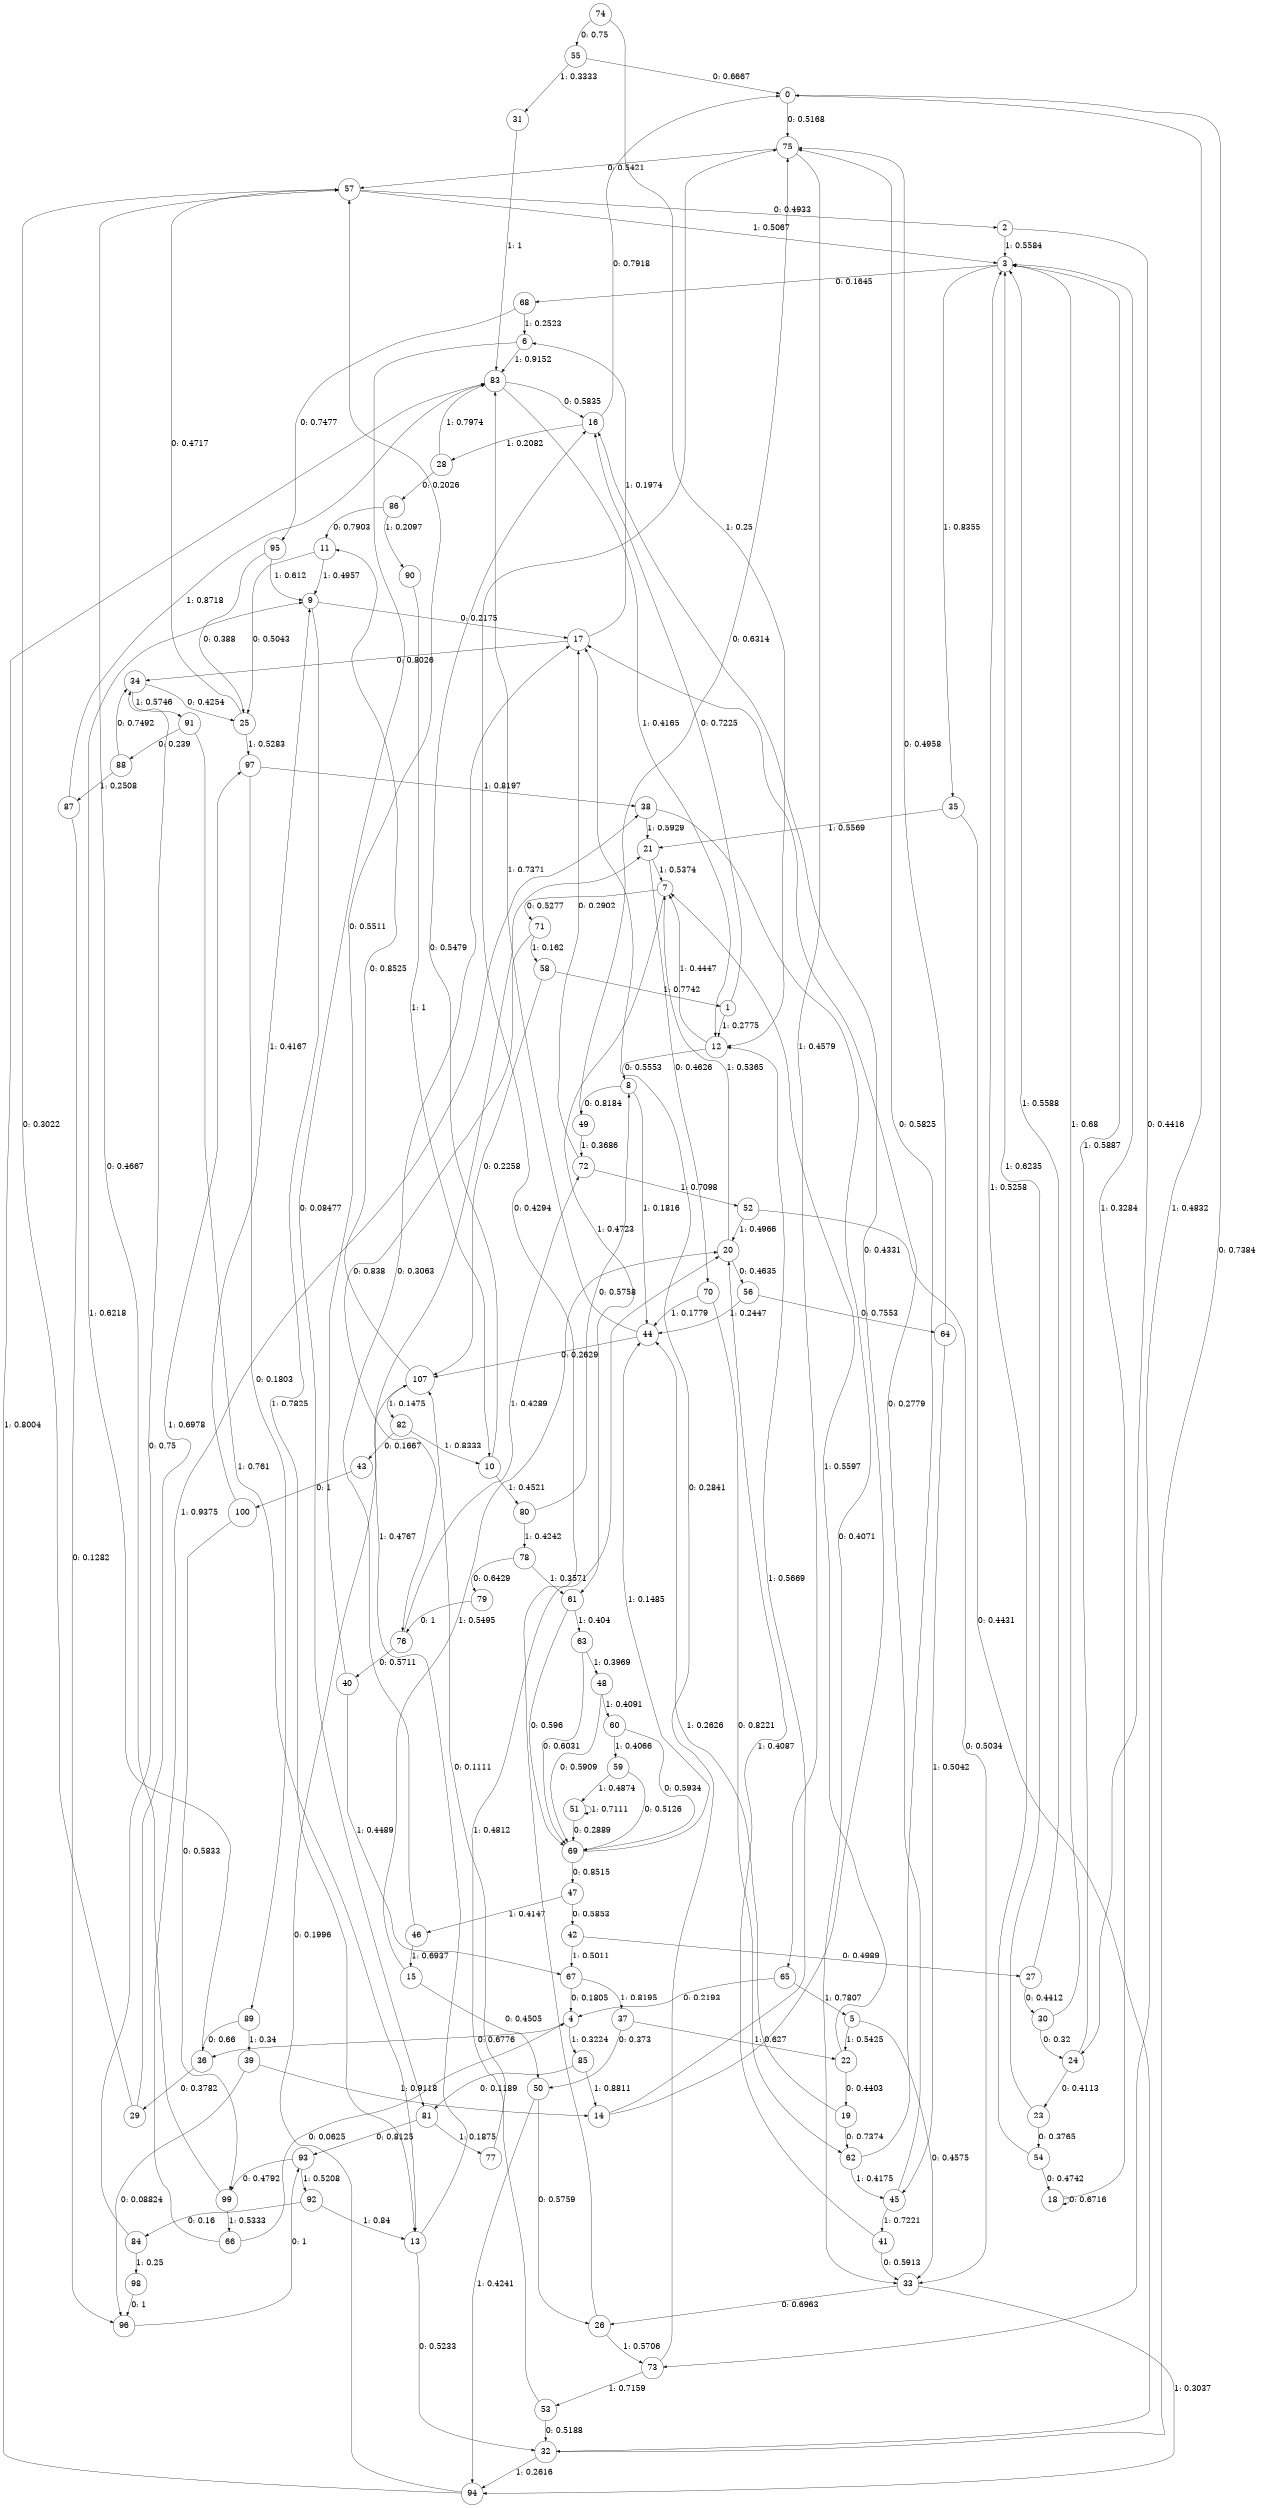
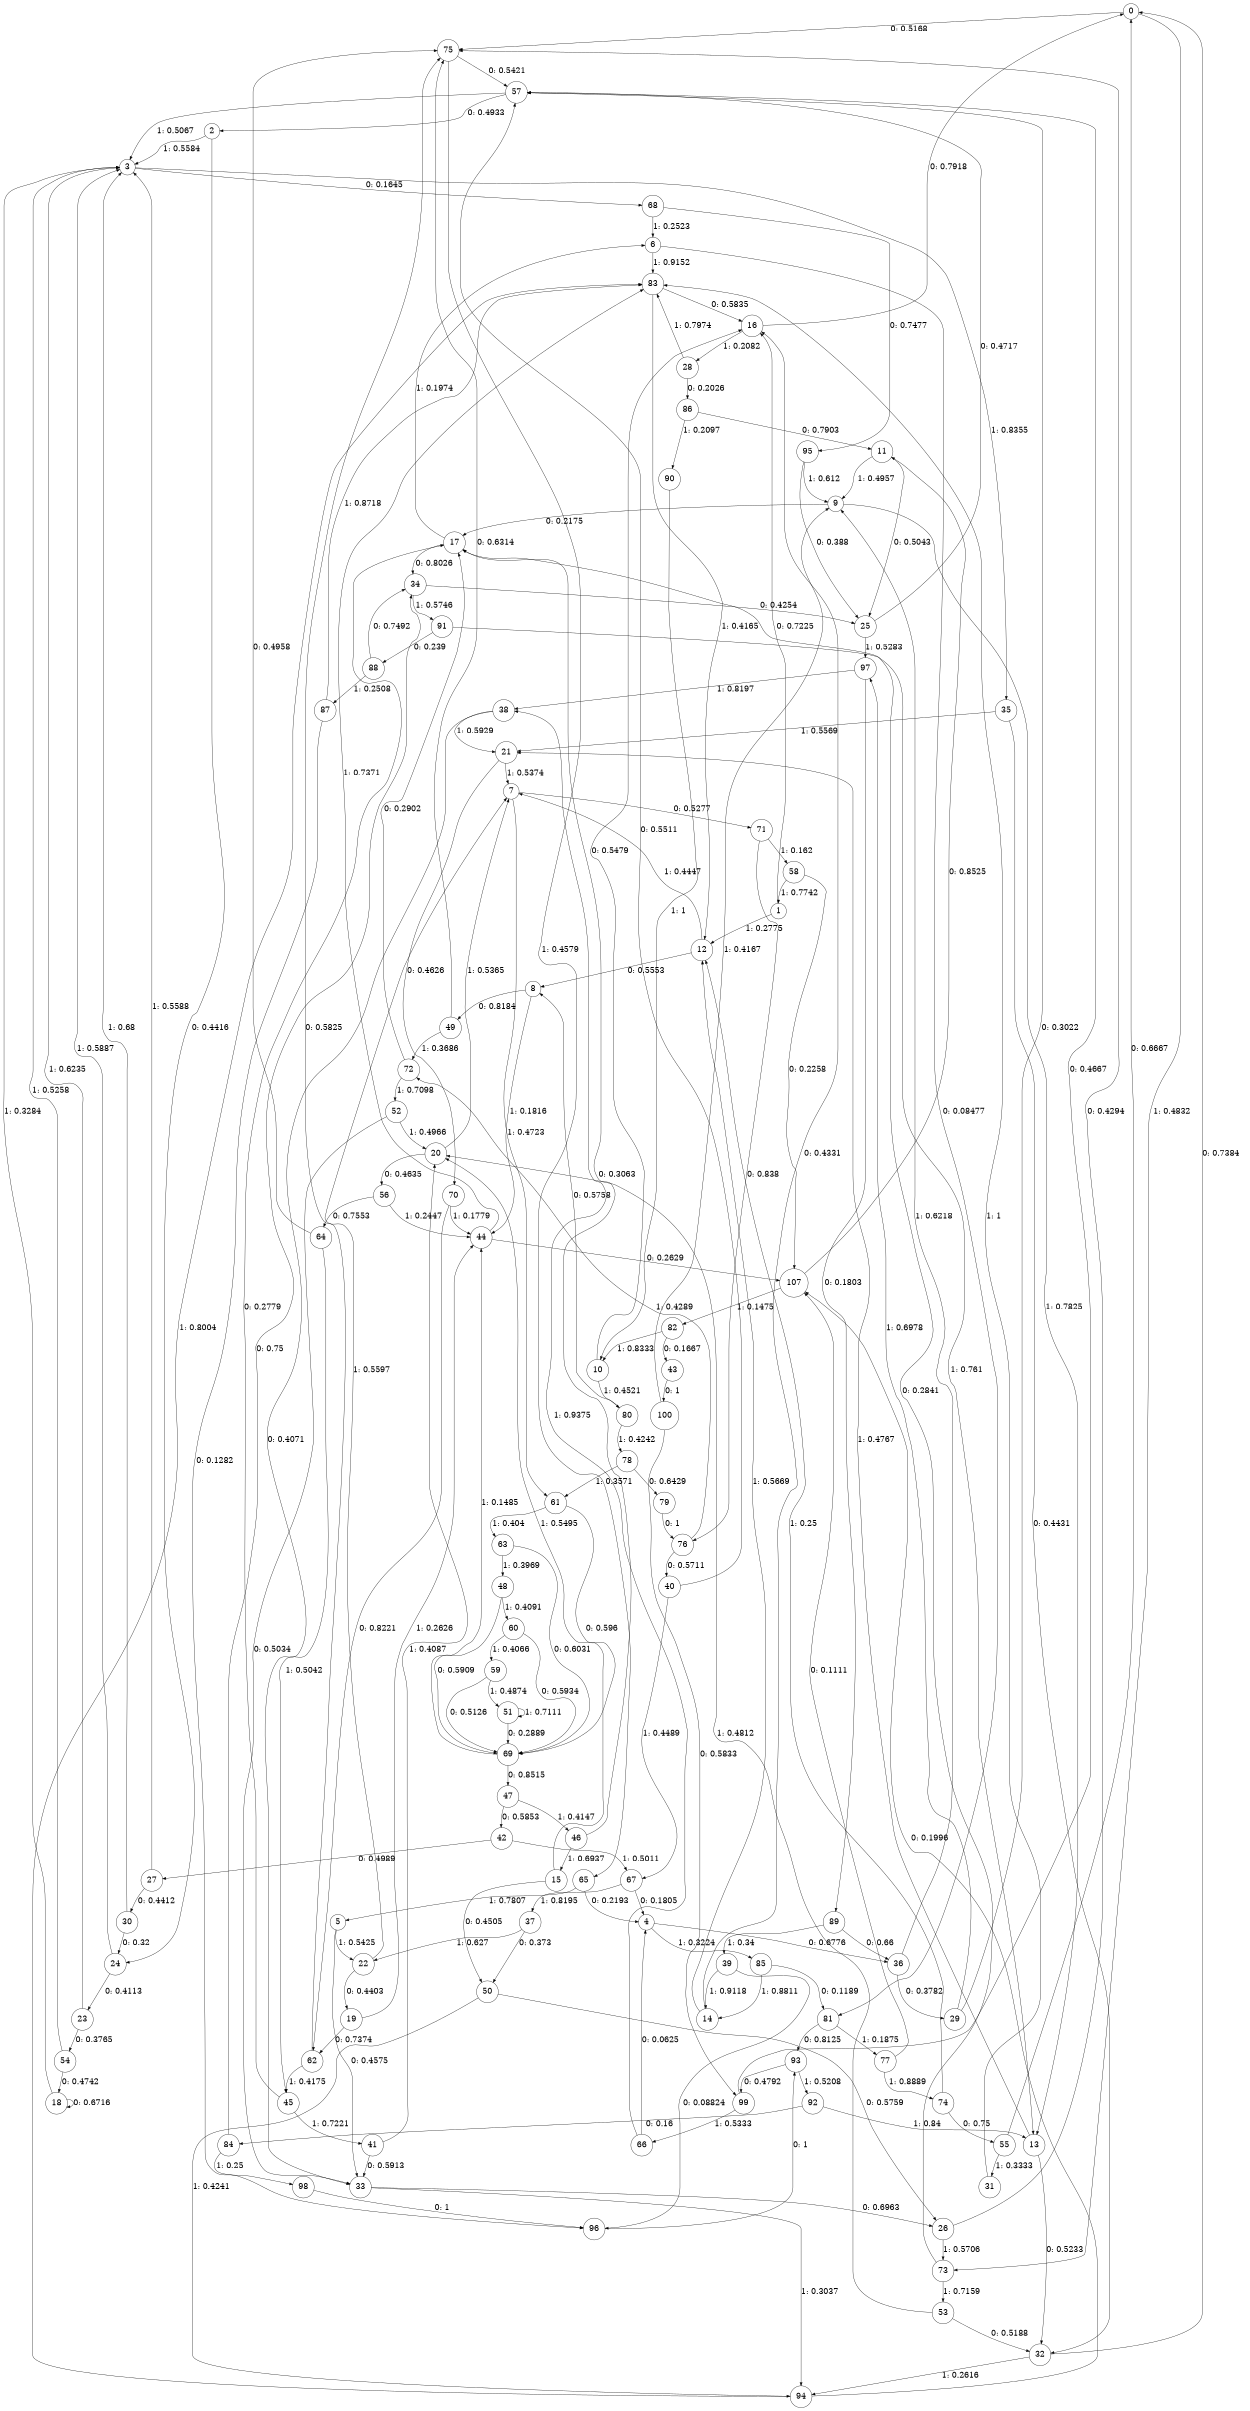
  digraph {
    node [fontsize=24 shape=circle]
    edge [fontsize=24]
    0
    75
    73
    57
    65
    17
    53
    2
    3
    4
    5
    6
    34
    32
    20
    1
    16
    12
    28
    7
    8
    83
    86
    71
    61
    49
    44
    24
    23
    68
    35
    54
    95
    21
    81
    9
    25
    94
    70
    36
    85
    29
    14
    13
    97
    77
    93
    33
    22
    26
    19
    n52 [label=107]
    62
    74
    99
    92
    58
    76
    69
    63
    72
    40
    47
    48
    52
    11
    82
    91
    10
    80
    78
    79
    38
    89
    15
    50
    56
    64
    90
    88
    18
    45
    41
    39
    27
    30
    31
    87
    37
    96
    67
    42
    43
    100
    66
    46
    60
    59
    51
    55
    84
    98
    0 -> 75 [label="0: 0.5168   "]
    0 -> 73 [label="1: 0.4832   "]
    75 -> 57 [label="0: 0.5421   "]
    75 -> 65 [label="1: 0.4579   "]
    73 -> 17 [label="0: 0.2841   "]
    73 -> 53 [label="1: 0.7159   "]
    57 -> 2 [label="0: 0.4933   "]
    57 -> 3 [label="1: 0.5067   "]
    65 -> 4 [label="0: 0.2193   "]
    65 -> 5 [label="1: 0.7807   "]
    17 -> 6 [label="1: 0.1974   "]
    17 -> 34 [label="0: 0.8026   "]
    53 -> 32 [label="0: 0.5188   "]
    53 -> 20 [label="1: 0.4812   "]
    2 -> 3 [label="1: 0.5584   "]
    2 -> 24 [label="0: 0.4416   "]
    3 -> 68 [label="0: 0.1645   "]
    3 -> 35 [label="1: 0.8355   "]
    4 -> 36 [label="0: 0.6776   "]
    4 -> 85 [label="1: 0.3224   "]
    5 -> 33 [label="0: 0.4575   "]
    5 -> 22 [label="1: 0.5425   "]
    6 -> 83 [label="1: 0.9152   "]
    6 -> 81 [label="0: 0.08477  "]
    34 -> 25 [label="0: 0.4254   "]
    34 -> 91 [label="1: 0.5746   "]
    32 -> 0 [label="0: 0.7384   "]
    32 -> 94 [label="1: 0.2616   "]
    20 -> 7 [label="1: 0.5365   "]
    20 -> 56 [label="0: 0.4635   "]
    1 -> 16 [label="0: 0.7225   "]
    1 -> 12 [label="1: 0.2775   "]
    16 -> 0 [label="0: 0.7918   "]
    16 -> 28 [label="1: 0.2082   "]
    12 -> 7 [label="1: 0.4447   "]
    12 -> 8 [label="0: 0.5553   "]
    28 -> 83 [label="1: 0.7974   "]
    28 -> 86 [label="0: 0.2026   "]
    7 -> 71 [label="0: 0.5277   "]
    7 -> 61 [label="1: 0.4723   "]
    8 -> 49 [label="0: 0.8184   "]
    8 -> 44 [label="1: 0.1816   "]
    83 -> 16 [label="0: 0.5835   "]
    83 -> 12 [label="1: 0.4165   "]
    86 -> 11 [label="0: 0.7903   "]
    86 -> 90 [label="1: 0.2097   "]
    71 -> 58 [label="1: 0.162    "]
    71 -> 76 [label="0: 0.838    "]
    61 -> 69 [label="0: 0.596    "]
    61 -> 63 [label="1: 0.404    "]
    49 -> 75 [label="0: 0.6314   "]
    49 -> 72 [label="1: 0.3686   "]
    44 -> 83 [label="1: 0.7371   "]
    44 -> n52 [label="0: 0.2629   "]
    24 -> 3 [label="1: 0.5887   "]
    24 -> 23 [label="0: 0.4113   "]
    23 -> 3 [label="1: 0.6235   "]
    23 -> 54 [label="0: 0.3765   "]
    68 -> 6 [label="1: 0.2523   "]
    68 -> 95 [label="0: 0.7477   "]
    35 -> 32 [label="0: 0.4431   "]
    35 -> 21 [label="1: 0.5569   "]
    54 -> 3 [label="1: 0.5258   "]
    54 -> 18 [label="0: 0.4742   "]
    95 -> 9 [label="1: 0.612    "]
    95 -> 25 [label="0: 0.388    "]
    21 -> 7 [label="1: 0.5374   "]
    21 -> 70 [label="0: 0.4626   "]
    81 -> 77 [label="1: 0.1875   "]
    81 -> 93 [label="0: 0.8125   "]
    9 -> 17 [label="0: 0.2175   "]
    9 -> 13 [label="1: 0.7825   "]
    25 -> 57 [label="0: 0.4717   "]
    25 -> 97 [label="1: 0.5283   "]
    94 -> 83 [label="1: 0.8004   "]
    94 -> n52 [label="0: 0.1996   "]
    70 -> 44 [label="1: 0.1779   "]
    70 -> 62 [label="0: 0.8221   "]
    36 -> 9 [label="1: 0.6218   "]
    36 -> 29 [label="0: 0.3782   "]
    85 -> 81 [label="0: 0.1189   "]
    85 -> 14 [label="1: 0.8811   "]
    29 -> 57 [label="0: 0.3022   "]
    29 -> 97 [label="1: 0.6978   "]
    14 -> 16 [label="0: 0.4331   "]
    14 -> 12 [label="1: 0.5669   "]
    13 -> 32 [label="0: 0.5233   "]
    13 -> 21 [label="1: 0.4767   "]
    97 -> 38 [label="1: 0.8197   "]
    97 -> 89 [label="0: 0.1803   "]
    77 -> n52 [label="0: 0.1111   "]
+   77 -> 74 [label="1: 0.8889   "]
    93 -> 99 [label="0: 0.4792   "]
    93 -> 92 [label="1: 0.5208   "]
    33 -> 94 [label="1: 0.3037   "]
    33 -> 26 [label="0: 0.6963   "]
    22 -> 7 [label="1: 0.5597   "]
    22 -> 19 [label="0: 0.4403   "]
    26 -> 75 [label="0: 0.4294   "]
    26 -> 73 [label="1: 0.5706   "]
    19 -> 44 [label="1: 0.2626   "]
    19 -> 62 [label="0: 0.7374   "]
    n52 -> 11 [label="0: 0.8525   "]
    n52 -> 82 [label="1: 0.1475   "]
    62 -> 75 [label="0: 0.5825   "]
    62 -> 45 [label="1: 0.4175   "]
    74 -> 12 [label="1: 0.25     "]
    74 -> 55 [label="0: 0.75     "]
    99 -> 57 [label="0: 0.4667   "]
    99 -> 66 [label="1: 0.5333   "]
    92 -> 13 [label="1: 0.84     "]
    92 -> 84 [label="0: 0.16     "]
    58 -> 1 [label="1: 0.7742   "]
    58 -> n52 [label="0: 0.2258   "]
    76 -> 72 [label="1: 0.4289   "]
    76 -> 40 [label="0: 0.5711   "]
    69 -> 44 [label="1: 0.1485   "]
    69 -> 47 [label="0: 0.8515   "]
    63 -> 69 [label="0: 0.6031   "]
    63 -> 48 [label="1: 0.3969   "]
    72 -> 17 [label="0: 0.2902   "]
    72 -> 52 [label="1: 0.7098   "]
    40 -> 57 [label="0: 0.5511   "]
    40 -> 67 [label="1: 0.4489   "]
    47 -> 42 [label="0: 0.5853   "]
    47 -> 46 [label="1: 0.4147   "]
    48 -> 69 [label="0: 0.5909   "]
    48 -> 60 [label="1: 0.4091   "]
    52 -> 20 [label="1: 0.4966   "]
    52 -> 33 [label="0: 0.5034   "]
    11 -> 9 [label="1: 0.4957   "]
    11 -> 25 [label="0: 0.5043   "]
    82 -> 10 [label="1: 0.8333   "]
    82 -> 43 [label="0: 0.1667   "]
    91 -> 13 [label="1: 0.761    "]
    91 -> 88 [label="0: 0.239    "]
    10 -> 16 [label="0: 0.5479   "]
    10 -> 80 [label="1: 0.4521   "]
    80 -> 8 [label="0: 0.5758   "]
    80 -> 78 [label="1: 0.4242   "]
    78 -> 61 [label="1: 0.3571   "]
    78 -> 79 [label="0: 0.6429   "]
    79 -> 76 [label="0: 1        "]
    38 -> 21 [label="1: 0.5929   "]
    38 -> 33 [label="0: 0.4071   "]
    89 -> 36 [label="0: 0.66     "]
    89 -> 39 [label="1: 0.34     "]
    15 -> 20 [label="1: 0.5495   "]
    15 -> 50 [label="0: 0.4505   "]
    50 -> 94 [label="1: 0.4241   "]
    50 -> 26 [label="0: 0.5759   "]
    56 -> 44 [label="1: 0.2447   "]
    56 -> 64 [label="0: 0.7553   "]
    64 -> 75 [label="0: 0.4958   "]
    64 -> 45 [label="1: 0.5042   "]
    90 -> 10 [label="1: 1        "]
    88 -> 34 [label="0: 0.7492   "]
    88 -> 87 [label="1: 0.2508   "]
    18 -> 3 [label="1: 0.3284   "]
    18 -> 18 [label="0: 0.6716   "]
    45 -> 17 [label="0: 0.2779   "]
    45 -> 41 [label="1: 0.7221   "]
    41 -> 20 [label="1: 0.4087   "]
    41 -> 33 [label="0: 0.5913   "]
    39 -> 14 [label="1: 0.9118   "]
    39 -> 96 [label="0: 0.08824  "]
    27 -> 3 [label="1: 0.5588   "]
    27 -> 30 [label="0: 0.4412   "]
    30 -> 3 [label="1: 0.68     "]
    30 -> 24 [label="0: 0.32     "]
    31 -> 83 [label="1: 1        "]
    87 -> 83 [label="1: 0.8718   "]
    87 -> 96 [label="0: 0.1282   "]
    37 -> 22 [label="1: 0.627    "]
    37 -> 50 [label="0: 0.373    "]
    96 -> 93 [label="0: 1        "]
    67 -> 4 [label="0: 0.1805   "]
    67 -> 37 [label="1: 0.8195   "]
    42 -> 27 [label="0: 0.4989   "]
    42 -> 67 [label="1: 0.5011   "]
    43 -> 100 [label="0: 1        "]
    100 -> 9 [label="1: 0.4167   "]
    100 -> 99 [label="0: 0.5833   "]
    66 -> 4 [label="0: 0.0625   "]
    66 -> 38 [label="1: 0.9375   "]
    46 -> 17 [label="0: 0.3063   "]
    46 -> 15 [label="1: 0.6937   "]
    60 -> 69 [label="0: 0.5934   "]
    60 -> 59 [label="1: 0.4066   "]
    59 -> 69 [label="0: 0.5126   "]
    59 -> 51 [label="1: 0.4874   "]
    51 -> 69 [label="0: 0.2889   "]
    51 -> 51 [label="1: 0.7111   "]
    55 -> 0 [label="0: 0.6667   "]
    55 -> 31 [label="1: 0.3333   "]
    84 -> 34 [label="0: 0.75     "]
    84 -> 98 [label="1: 0.25     "]
    98 -> 96 [label="0: 1        "]
  }
